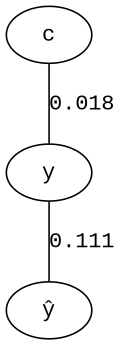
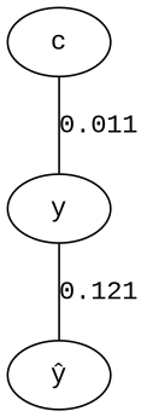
  graph {
    fontname="Liberation Mono"
    rankdir=TB
    node [fontname="Liberation Mono"]
    edge [fontname="Liberation Mono"]
    n1 [label=c]
    n2 [label=y]
    n3 [label=<y&#770;>]
-   n1 -- n2 [label=0.018]
-   n2 -- n3 [label=0.111]
+   n1 -- n2 [label=0.011]
+   n2 -- n3 [label=0.121]
  }
